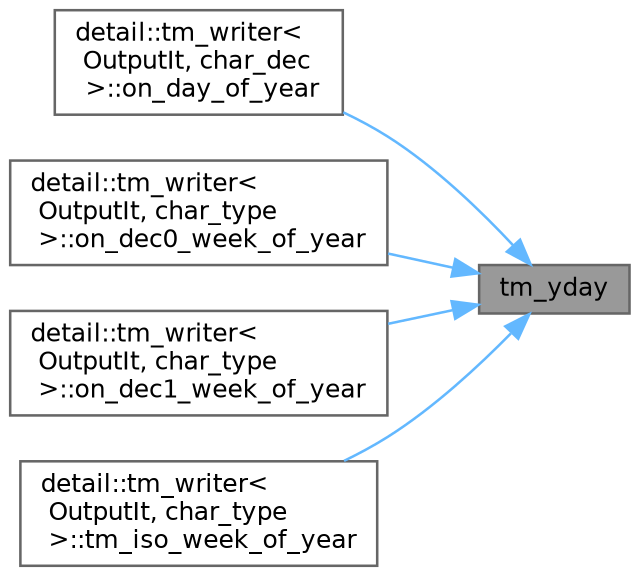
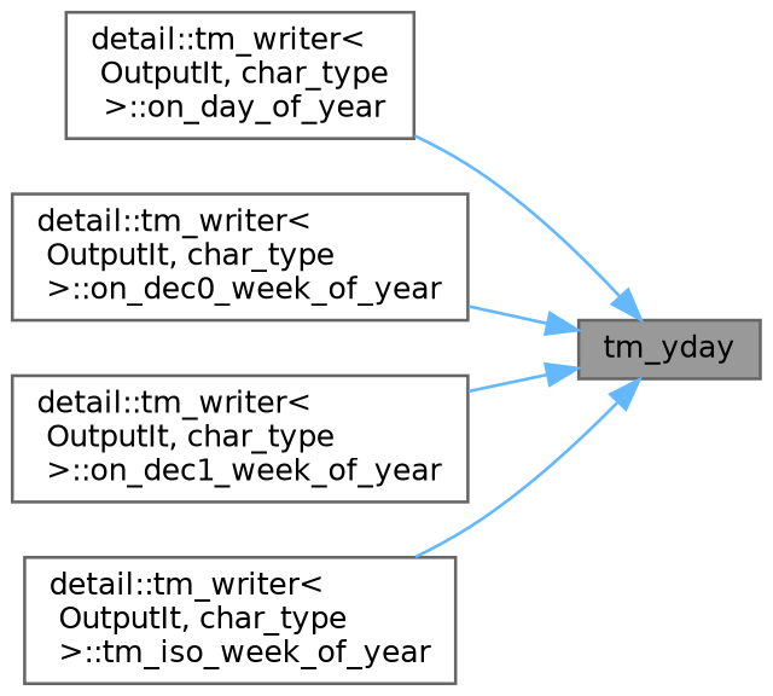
  digraph {
    rankdir=RL
    node [color=grey40 fillcolor=white fontname=Helvetica fontsize=10 shape=box style=filled]
    edge [color=steelblue1 dir=back fontname=Helvetica fontsize=10 labelfontname=Helvetica labelfontsize=10 style=solid]
    n1 [color=gray40 fillcolor=grey60 fontcolor=black height=0.2 label=tm_yday width=0.4]
-   n2 [height=0.2 label="detail::tm_writer\<\l OutputIt, char_dec\l \>::on_day_of_year" width=0.4]
+   n2 [height=0.2 label="detail::tm_writer\<\l OutputIt, char_type\l \>::on_day_of_year" width=0.4]
    n3 [height=0.2 label="detail::tm_writer\<\l OutputIt, char_type\l \>::on_dec0_week_of_year" width=0.4]
    n4 [height=0.2 label="detail::tm_writer\<\l OutputIt, char_type\l \>::on_dec1_week_of_year" width=0.4]
    n5 [height=0.2 label="detail::tm_writer\<\l OutputIt, char_type\l \>::tm_iso_week_of_year" width=0.4]
    n1 -> n2
    n1 -> n3
    n1 -> n4
    n1 -> n5
  }
